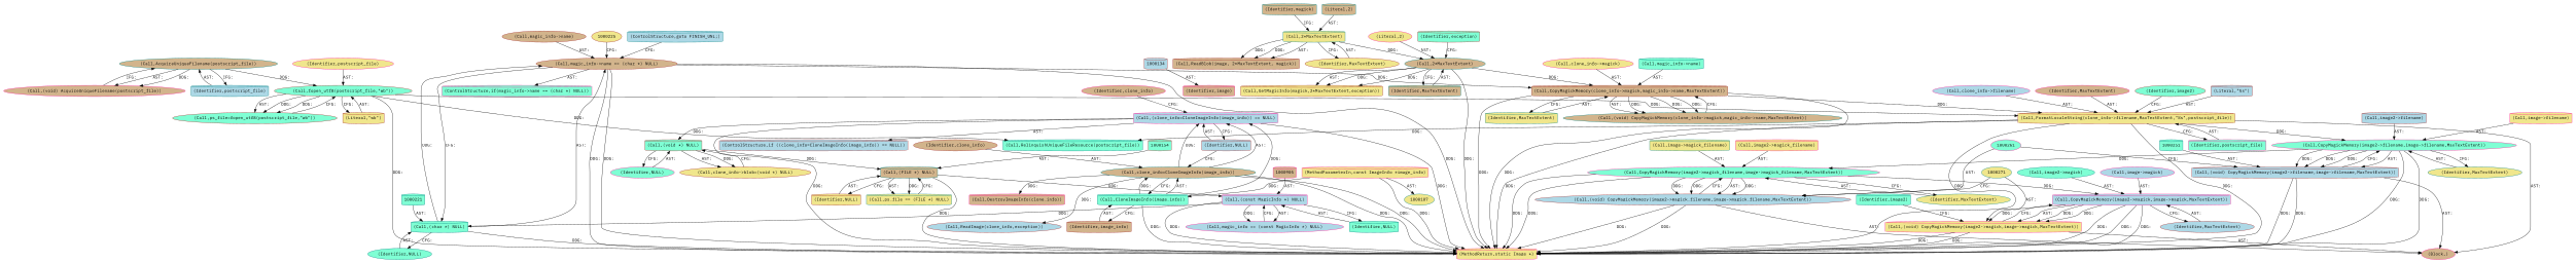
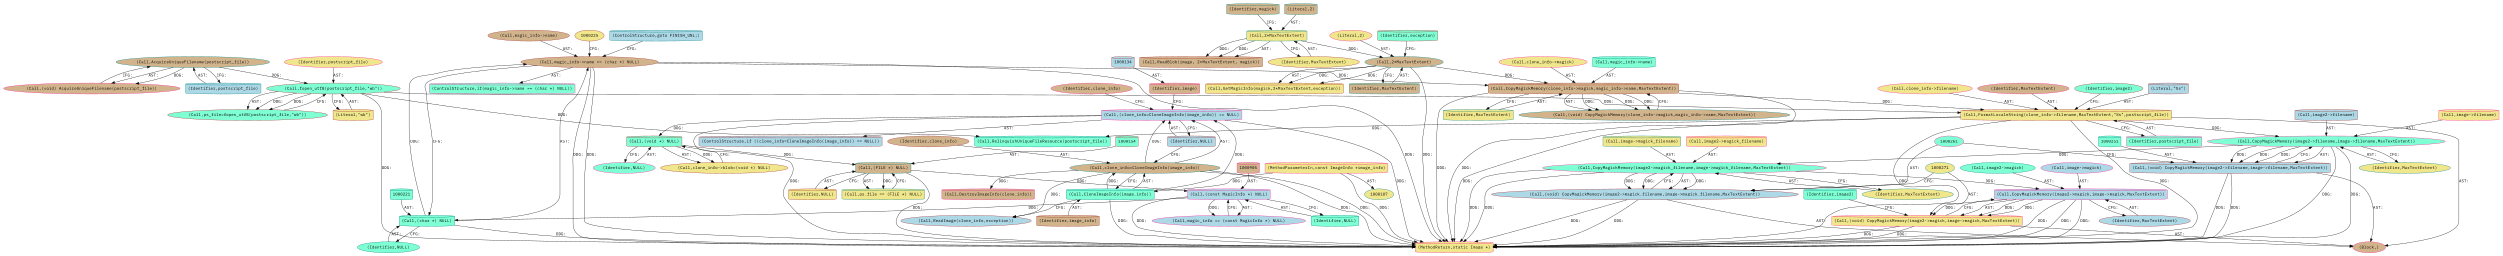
  digraph {
    fontname="IBM Plex Mono"
    node [color=brown fillcolor=khaki fontname="IBM Plex Mono" shape=cylinder style=filled]
    edge [fontname="IBM Plex Mono"]
    n1 [color=deeppink fillcolor=aquamarine label="(Call,CopyMagickMemory(image2->filename,image->filename,MaxTextExtent))" shape=ellipse]
    n2 [fillcolor=lightblue label="(Call,(void) CopyMagickMemory(image2->filename,image->filename,MaxTextExtent))"]
    n3 [color=deeppink fillcolor=aquamarine label="(Call,CopyMagickMemory(image2->magick_filename,image->magick_filename,MaxTextExtent))" shape=ellipse]
    n4 [color=teal label="(Identifier,MaxTextExtent)" shape=ellipse]
    n5 [color=deeppink label="(MethodReturn,static Image *)"]
    n6 [color=deeppink fillcolor=tan label="(Block,)" shape=ellipse]
    n7 [fillcolor=lightblue label="(Call,(void) CopyMagickMemory(image2->magick_filename,image->magick_filename,MaxTextExtent))" shape=ellipse]
    n8 [color=deeppink fillcolor=lightblue label="(Call,CopyMagickMemory(image2->magick,image->magick,MaxTextExtent))"]
    n9 [color=teal label="(Identifier,MaxTextExtent)" shape=ellipse]
    n10 [label="(Call,FormatLocaleString(clone_info->filename,MaxTextExtent,\"%s\",postscript_file))"]
    n11 [color=deeppink fillcolor=aquamarine label="(Identifier,postscript_file)"]
    n12 [color=teal fillcolor=aquamarine label="(Call,RelinquishUniqueFileResource(postscript_file))"]
    n13 [fillcolor=tan label="(Call,CopyMagickMemory(clone_info->magick,magic_info->name,MaxTextExtent))"]
    n14 [color=teal label="(Identifier,MaxTextExtent)"]
    n15 [color=teal fillcolor=tan label="(Call,(void) CopyMagickMemory(clone_info->magick,magic_info->name,MaxTextExtent))" shape=ellipse]
    n16 [fillcolor=tan label="(Call,magic_info->name == (char *) NULL)" shape=ellipse]
    n17 [color=teal fillcolor=aquamarine label="(Call,(char *) NULL)"]
    n18 [color=deeppink fillcolor=aquamarine label="(ControlStructure,if(magic_info->name == (char *) NULL))"]
    n19 [color=teal fillcolor=aquamarine label="(Identifier,NULL)" shape=ellipse]
    n20 [color=deeppink fillcolor=lightblue label="(Call,(const MagicInfo *) NULL)"]
    n21 [color=deeppink fillcolor=lightblue label="(Call,magic_info == (const MagicInfo *) NULL)" shape=ellipse]
    n22 [color=teal fillcolor=aquamarine label="(Identifier,NULL)"]
    n23 [color=teal fillcolor=tan label="(Call,(FILE *) NULL)"]
    n24 [label="(Identifier,NULL)"]
    n25 [color=teal label="(Call,ps_file == (FILE *) NULL)"]
    n26 [fillcolor=aquamarine label="(Call,(void *) NULL)"]
    n27 [label="(Call,clone_info->blob=(void *) NULL)" shape=ellipse]
    n28 [color=deeppink fillcolor=aquamarine label="(Identifier,NULL)" shape=ellipse]
    n29 [color=deeppink fillcolor=lightblue label="(Call,(clone_info=CloneImageInfo(image_info)) == NULL)"]
    n30 [fillcolor=lightblue label="(ControlStructure,if ((clone_info=CloneImageInfo(image_info)) == NULL))"]
    n31 [fillcolor=lightblue label="(Identifier,NULL)"]
    n32 [color=teal fillcolor=tan label="(Call,clone_info=CloneImageInfo(image_info))" shape=ellipse]
    n33 [color=teal fillcolor=aquamarine label="(Call,CloneImageInfo(image_info))"]
    n34 [fillcolor=lightblue label="(Call,ReadImage(clone_info,exception))" shape=ellipse]
    n35 [color=deeppink fillcolor=tan label="(Call,DestroyImageInfo(clone_info))"]
    n36 [fillcolor=tan label="(Identifier,image_info)"]
    n37 [color=deeppink label="(MethodParameterIn,const ImageInfo *image_info)"]
    1000107 [color=teal shape=ellipse]
    n39 [color=teal fillcolor=tan label="(Call,2*MaxTextExtent)" shape=ellipse]
    n40 [label="(Call,GetMagicInfo(magick,2*MaxTextExtent,exception))"]
    n41 [color=teal fillcolor=tan label="(Identifier,MaxTextExtent)"]
    n42 [color=teal label="(Call,2*MaxTextExtent)"]
    n43 [fillcolor=tan label="(Call,ReadBlob(image, 2*MaxTextExtent, magick))"]
    n44 [label="(Identifier,MaxTextExtent)" shape=ellipse]
    n45 [fillcolor=aquamarine label="(Call,fopen_utf8(postscript_file,\"wb\"))" shape=ellipse]
    n46 [label="(Literal,\"wb\")"]
    n47 [fillcolor=aquamarine label="(Call,ps_file=fopen_utf8(postscript_file,\"wb\"))" shape=ellipse]
    n48 [color=teal fillcolor=tan label="(Call,AcquireUniqueFilename(postscript_file))" shape=ellipse]
    n49 [color=teal fillcolor=lightblue label="(Identifier,postscript_file)"]
    n50 [color=deeppink fillcolor=tan label="(Call,(void) AcquireUniqueFilename(postscript_file))" shape=ellipse]
    n51 [color=deeppink label="(Call,(void) CopyMagickMemory(image2->magick,image->magick,MaxTextExtent))"]
    n52 [fillcolor=lightblue label="(Identifier,MaxTextExtent)" shape=ellipse]
    n53 [color=deeppink label="(Literal,2)" shape=ellipse]
    n54 [color=deeppink fillcolor=tan label="(Identifier,clone_info)" shape=ellipse]
    n55 [color=deeppink label="(Call,image2->magick_filename)"]
    n56 [color=deeppink fillcolor=lightblue label="(Call,image->magick)" shape=ellipse]
    n57 [fillcolor=aquamarine label="(Identifier,exception)"]
    n58 [color=deeppink label="(Call,image->filename)"]
    n59 [color=teal fillcolor=lightblue label="(ControlStructure,goto FINISH_UNL;)"]
-   n60 [color=deeppink fillcolor=lightblue label="(Call,clone_info->filename)" shape=ellipse]
+   n60 [color=deeppink label="(Call,clone_info->filename)" shape=ellipse]
    n61 [color=teal fillcolor=aquamarine label="(Identifier,image2)"]
    n62 [color=teal label="(Call,image->magick_filename)"]
    n63 [fillcolor=lightblue label="(Call,image2->filename)"]
    n64 [color=deeppink fillcolor=tan label="(Identifier,MaxTextExtent)" shape=ellipse]
    n65 [color=teal fillcolor=tan label="(Identifier,magick)"]
    n66 [color=deeppink label="(Call,clone_info->magick)" shape=ellipse]
    n67 [fillcolor=tan label="(Call,magic_info->name)" shape=ellipse]
    n68 [color=teal fillcolor=aquamarine label="(Call,magic_info->name)"]
    n69 [color=teal fillcolor=aquamarine label="(Call,image2->magick)" shape=ellipse]
    n70 [color=deeppink label="(Identifier,postscript_file)" shape=ellipse]
    n71 [fillcolor=aquamarine label="(Identifier,image2)" shape=ellipse]
    n72 [fillcolor=lightblue label="(Literal,\"%s\")"]
    n73 [color=teal fillcolor=tan label="(Literal,2)"]
    n74 [fillcolor=tan label="(Identifier,clone_info)" shape=ellipse]
    n75 [color=deeppink fillcolor=tan label="(Identifier,image)"]
    1000225 [shape=ellipse]
    1000221 [color=teal fillcolor=aquamarine]
    n78 [color=deeppink fillcolor=tan label=1000905]
    1000154 [fillcolor=aquamarine]
    1000134 [fillcolor=lightblue]
    1000251 [color=teal fillcolor=aquamarine]
    1000261 [color=deeppink fillcolor=aquamarine shape=ellipse]
    1000271 [color=teal shape=ellipse]
    n1 -> n2 [label="AST: "]
    n1 -> n2 [label="DDG: "]
    n1 -> n2 [label="DDG: "]
    n1 -> n2 [label="DDG: "]
    n1 -> n3 [label="DDG: "]
    n1 -> n4 [label="CFG: "]
    n1 -> n5 [label="DDG: "]
    n1 -> n5 [label="DDG: "]
    n2 -> n1 [label="CFG: "]
    n2 -> n5 [label="DDG: "]
    n2 -> n5 [label="DDG: "]
    n2 -> n6 [label="AST: "]
    n3 -> n5 [label="DDG: "]
    n3 -> n5 [label="DDG: "]
    n3 -> n7 [label="AST: "]
    n3 -> n7 [label="DDG: "]
    n3 -> n7 [label="DDG: "]
    n3 -> n7 [label="DDG: "]
    n3 -> n8 [label="DDG: "]
    n3 -> n9 [label="CFG: "]
    n4 -> n1 [label="AST: "]
    n7 -> n3 [label="CFG: "]
    n7 -> n5 [label="DDG: "]
    n7 -> n5 [label="DDG: "]
    n7 -> n6 [label="AST: "]
    n8 -> n5 [label="DDG: "]
    n8 -> n5 [label="DDG: "]
    n8 -> n5 [label="DDG: "]
    n8 -> n51 [label="AST: "]
    n8 -> n51 [label="DDG: "]
    n8 -> n51 [label="DDG: "]
    n8 -> n51 [label="DDG: "]
    n8 -> n52 [label="CFG: "]
    n9 -> n3 [label="AST: "]
    n10 -> n1 [label="DDG: "]
    n10 -> n5 [label="DDG: "]
    n10 -> n5 [label="DDG: "]
    n10 -> n5 [label="DDG: "]
    n10 -> n6 [label="AST: "]
    n10 -> n11 [label="CFG: "]
    n10 -> n12 [label="DDG: "]
    n11 -> n10 [label="AST: "]
    n13 -> n5 [label="DDG: "]
    n13 -> n5 [label="DDG: "]
    n13 -> n10 [label="DDG: "]
    n13 -> n14 [label="CFG: "]
    n13 -> n15 [label="AST: "]
    n13 -> n15 [label="DDG: "]
    n13 -> n15 [label="DDG: "]
    n13 -> n15 [label="DDG: "]
    n14 -> n13 [label="AST: "]
    n15 -> n13 [label="CFG: "]
    n16 -> n5 [label="DDG: "]
    n16 -> n5 [label="DDG: "]
    n16 -> n5 [label="DDG: "]
    n16 -> n13 [label="DDG: "]
    n16 -> n17 [label="CFG: "]
    n16 -> n18 [label="AST: "]
    n17 -> n5 [label="DDG: "]
    n17 -> n16 [label="AST: "]
    n17 -> n16 [label="DDG: "]
    n17 -> n19 [label="CFG: "]
    n19 -> n17 [label="AST: "]
    n20 -> n5 [label="DDG: "]
    n20 -> n17 [label="DDG: "]
    n20 -> n21 [label="AST: "]
    n20 -> n21 [label="DDG: "]
    n20 -> n22 [label="CFG: "]
    n21 -> n20 [label="CFG: "]
    n22 -> n20 [label="AST: "]
    n23 -> n5 [label="DDG: "]
    n23 -> n20 [label="DDG: "]
    n23 -> n24 [label="CFG: "]
    n23 -> n25 [label="AST: "]
    n23 -> n25 [label="DDG: "]
    n24 -> n23 [label="AST: "]
    n25 -> n23 [label="CFG: "]
    n26 -> n23 [label="DDG: "]
    n26 -> n27 [label="AST: "]
    n26 -> n27 [label="DDG: "]
    n26 -> n28 [label="CFG: "]
    n27 -> n26 [label="CFG: "]
    n28 -> n26 [label="AST: "]
    n29 -> n5 [label="DDG: "]
    n29 -> n5 [label="DDG: "]
    n29 -> n26 [label="DDG: "]
    n29 -> n30 [label="AST: "]
    n29 -> n31 [label="CFG: "]
    n31 -> n29 [label="AST: "]
    n31 -> n32 [label="CFG: "]
    n32 -> n5 [label="DDG: "]
    n32 -> n5 [label="DDG: "]
    n32 -> n29 [label="AST: "]
    n32 -> n29 [label="DDG: "]
    n32 -> n33 [label="CFG: "]
    n32 -> n34 [label="DDG: "]
    n32 -> n35 [label="DDG: "]
    n33 -> n5 [label="DDG: "]
    n33 -> n29 [label="DDG: "]
    n33 -> n32 [label="AST: "]
    n33 -> n32 [label="DDG: "]
-   n33 -> n36 [label="CFG: "]
+   n33 -> n34 [label="CFG: "]
    n36 -> n33 [label="AST: "]
    n37 -> n5 [label="DDG: "]
    n37 -> n33 [label="DDG: "]
    n37 -> 1000107 [label="AST: "]
    n39 -> n5 [label="DDG: "]
    n39 -> n13 [label="DDG: "]
    n39 -> n40 [label="AST: "]
    n39 -> n40 [label="DDG: "]
    n39 -> n40 [label="DDG: "]
    n39 -> n41 [label="CFG: "]
    n41 -> n39 [label="AST: "]
    n42 -> n39 [label="DDG: "]
    n42 -> n43 [label="AST: "]
    n42 -> n43 [label="DDG: "]
    n42 -> n43 [label="DDG: "]
    n42 -> n44 [label="CFG: "]
    n44 -> n42 [label="AST: "]
    n45 -> n5 [label="DDG: "]
    n45 -> n10 [label="DDG: "]
    n45 -> n12 [label="DDG: "]
    n45 -> n46 [label="CFG: "]
    n45 -> n47 [label="AST: "]
    n45 -> n47 [label="DDG: "]
    n45 -> n47 [label="DDG: "]
    n46 -> n45 [label="AST: "]
    n47 -> n45 [label="CFG: "]
    n48 -> n45 [label="DDG: "]
    n48 -> n49 [label="CFG: "]
    n48 -> n50 [label="AST: "]
    n48 -> n50 [label="DDG: "]
    n49 -> n48 [label="AST: "]
    n50 -> n48 [label="CFG: "]
    n51 -> n5 [label="DDG: "]
    n51 -> n5 [label="DDG: "]
    n51 -> n6 [label="AST: "]
    n51 -> n8 [label="CFG: "]
    n52 -> n8 [label="AST: "]
    n53 -> n39 [label="AST: "]
    n54 -> n29 [label="CFG: "]
    n55 -> n3 [label="AST: "]
    n56 -> n8 [label="AST: "]
    n57 -> n39 [label="CFG: "]
    n58 -> n1 [label="AST: "]
    n59 -> n16 [label="CFG: "]
    n60 -> n10 [label="AST: "]
    n61 -> n51 [label="CFG: "]
    n62 -> n3 [label="AST: "]
    n63 -> n1 [label="AST: "]
    n64 -> n10 [label="AST: "]
    n65 -> n42 [label="CFG: "]
    n66 -> n13 [label="AST: "]
    n67 -> n16 [label="AST: "]
    n68 -> n13 [label="AST: "]
    n69 -> n8 [label="AST: "]
    n70 -> n45 [label="AST: "]
    n71 -> n10 [label="CFG: "]
    n72 -> n10 [label="AST: "]
    n73 -> n42 [label="AST: "]
    n74 -> n32 [label="AST: "]
+   n75 -> n29 [label="CFG: "]
    1000225 -> n16 [label="CFG: "]
    1000221 -> n17 [label="AST: "]
    n78 -> n20 [label="AST: "]
    1000154 -> n23 [label="AST: "]
    1000134 -> n75 [label="AST: "]
    1000251 -> n2 [label="AST: "]
    1000261 -> n2 [label="CFG: "]
    1000261 -> n7 [label="AST: "]
    1000271 -> n7 [label="CFG: "]
    1000271 -> n51 [label="AST: "]
  }
